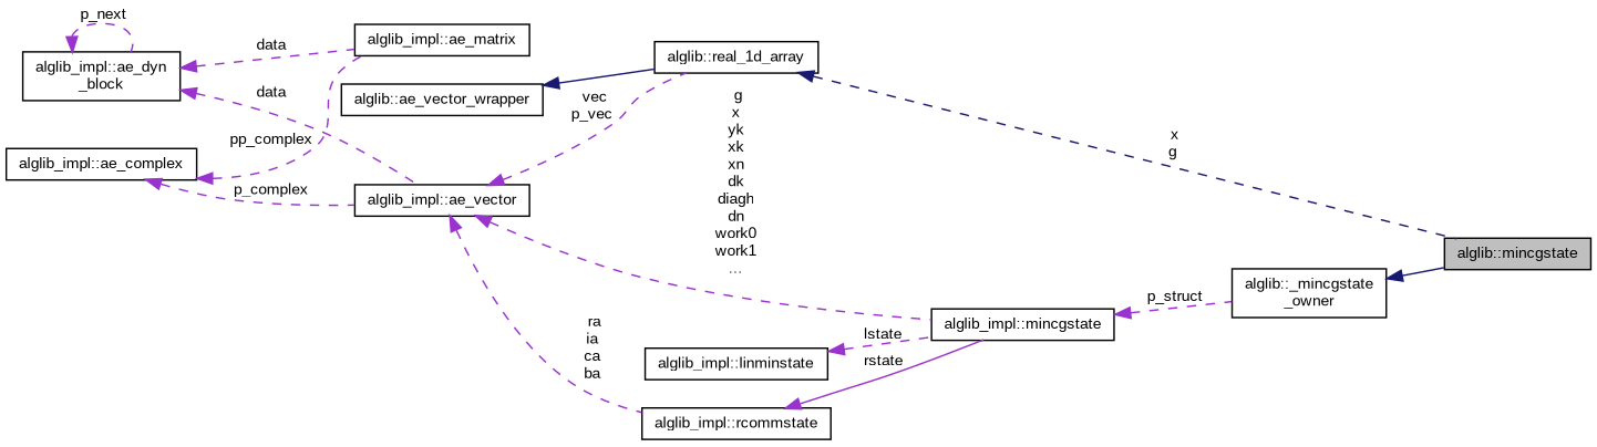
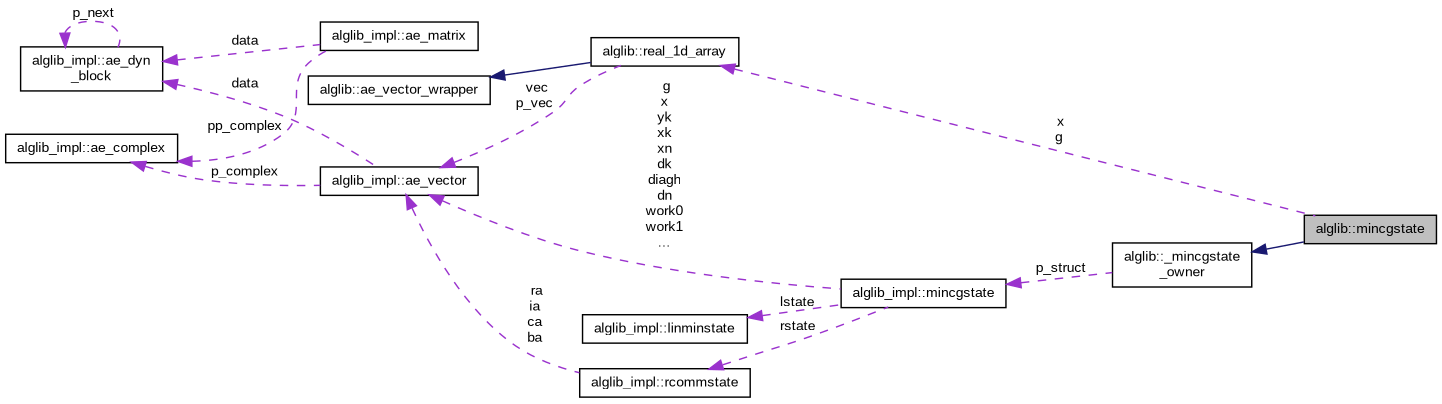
  digraph {
    fontname="Liberation Sans"
    rankdir=LR
    node [color=black fillcolor=white fontname="Liberation Sans" fontsize=10 shape=record style=filled]
    edge [color=darkorchid3 dir=back fontname="Liberation Sans" fontsize=10 labelfontname=Helvetica labelfontsize=10 style=dashed]
    n1 [fillcolor=grey75 fontcolor=black height=0.2 label="alglib::mincgstate" width=0.4]
    n2 [height=0.2 label="alglib::_mincgstate\l_owner" width=0.4]
    n3 [height=0.2 label="alglib_impl::mincgstate" width=0.4]
    n4 [height=0.2 label="alglib_impl::rcommstate" width=0.4]
    n5 [height=0.2 label="alglib_impl::ae_vector" width=0.4]
    n6 [height=0.2 label="alglib::real_1d_array" width=0.4]
    n7 [height=0.2 label="alglib::ae_vector_wrapper" width=0.4]
    n8 [height=0.2 label="alglib_impl::ae_dyn\l_block" width=0.4]
    n9 [height=0.2 label="alglib_impl::ae_matrix" width=0.4]
    n10 [height=0.2 label="alglib_impl::ae_complex" width=0.4]
    n11 [height=0.2 label="alglib_impl::linminstate" width=0.4]
    n2 -> n1 [color=midnightblue style=solid]
    n3 -> n2 [label=" p_struct"]
-   n4 -> n3 [label=" rstate" style=solid]
+   n4 -> n3 [label=" rstate"]
    n5 -> n3 [label=" g\nx\nyk\nxk\nxn\ndk\ndiagh\ndn\nwork0\nwork1\n..."]
    n5 -> n4 [label=" ra\nia\nca\nba"]
    n5 -> n6 [label=" vec\np_vec"]
-   n6 -> n1 [color=midnightblue label=" x\ng"]
+   n6 -> n1 [label=" x\ng"]
    n7 -> n6 [color=midnightblue style=solid]
    n8 -> n5 [label=" data"]
    n8 -> n8 [label=" p_next"]
    n8 -> n9 [label=" data"]
    n10 -> n5 [label=" p_complex"]
    n10 -> n9 [label=" pp_complex"]
    n11 -> n3 [label=" lstate"]
  }
